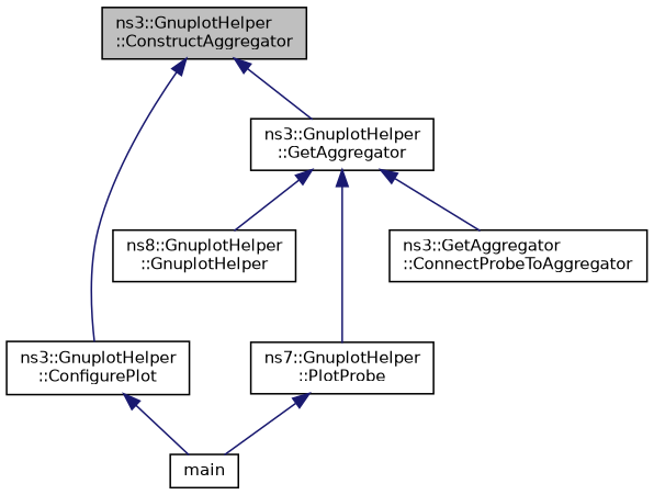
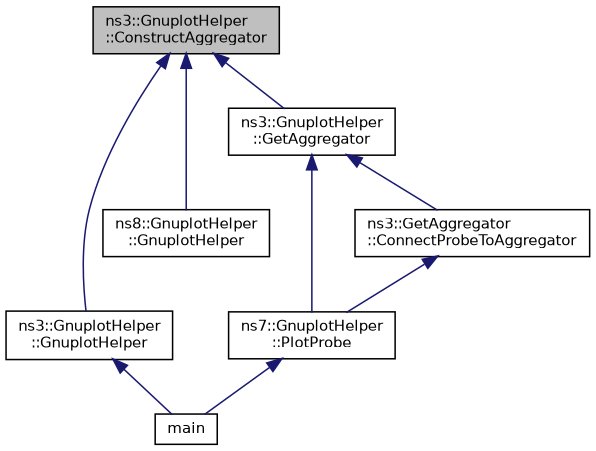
  digraph {
    rankdir=TB
    node [color=black fillcolor=white fontname=Helvetica fontsize=10 shape=record style=filled]
    edge [color=midnightblue dir=back fontname=Helvetica fontsize=10 labelfontname=Helvetica labelfontsize=10 style=solid]
    n1 [fillcolor=grey75 fontcolor=black height=0.2 label="ns3::GnuplotHelper\l::ConstructAggregator" width=0.4]
    n2 [height=0.2 label="ns8::GnuplotHelper\l::GnuplotHelper" width=0.4]
-   n3 [height=0.2 label="ns3::GnuplotHelper\l::ConfigurePlot" width=0.4]
+   n3 [height=0.2 label="ns3::GnuplotHelper\l::GnuplotHelper" width=0.4]
    n4 [height=0.2 label="ns3::GnuplotHelper\l::GetAggregator" width=0.4]
    n5 [height=0.2 label=main width=0.4]
    n6 [height=0.2 label="ns7::GnuplotHelper\l::PlotProbe" width=0.4]
    n7 [height=0.2 label="ns3::GetAggregator\l::ConnectProbeToAggregator" width=0.4]
-   n4 -> n2
+   n1 -> n2
    n1 -> n3
    n1 -> n4
    n3 -> n5
    n4 -> n6
    n4 -> n7
    n6 -> n5
+   n7 -> n6
  }
